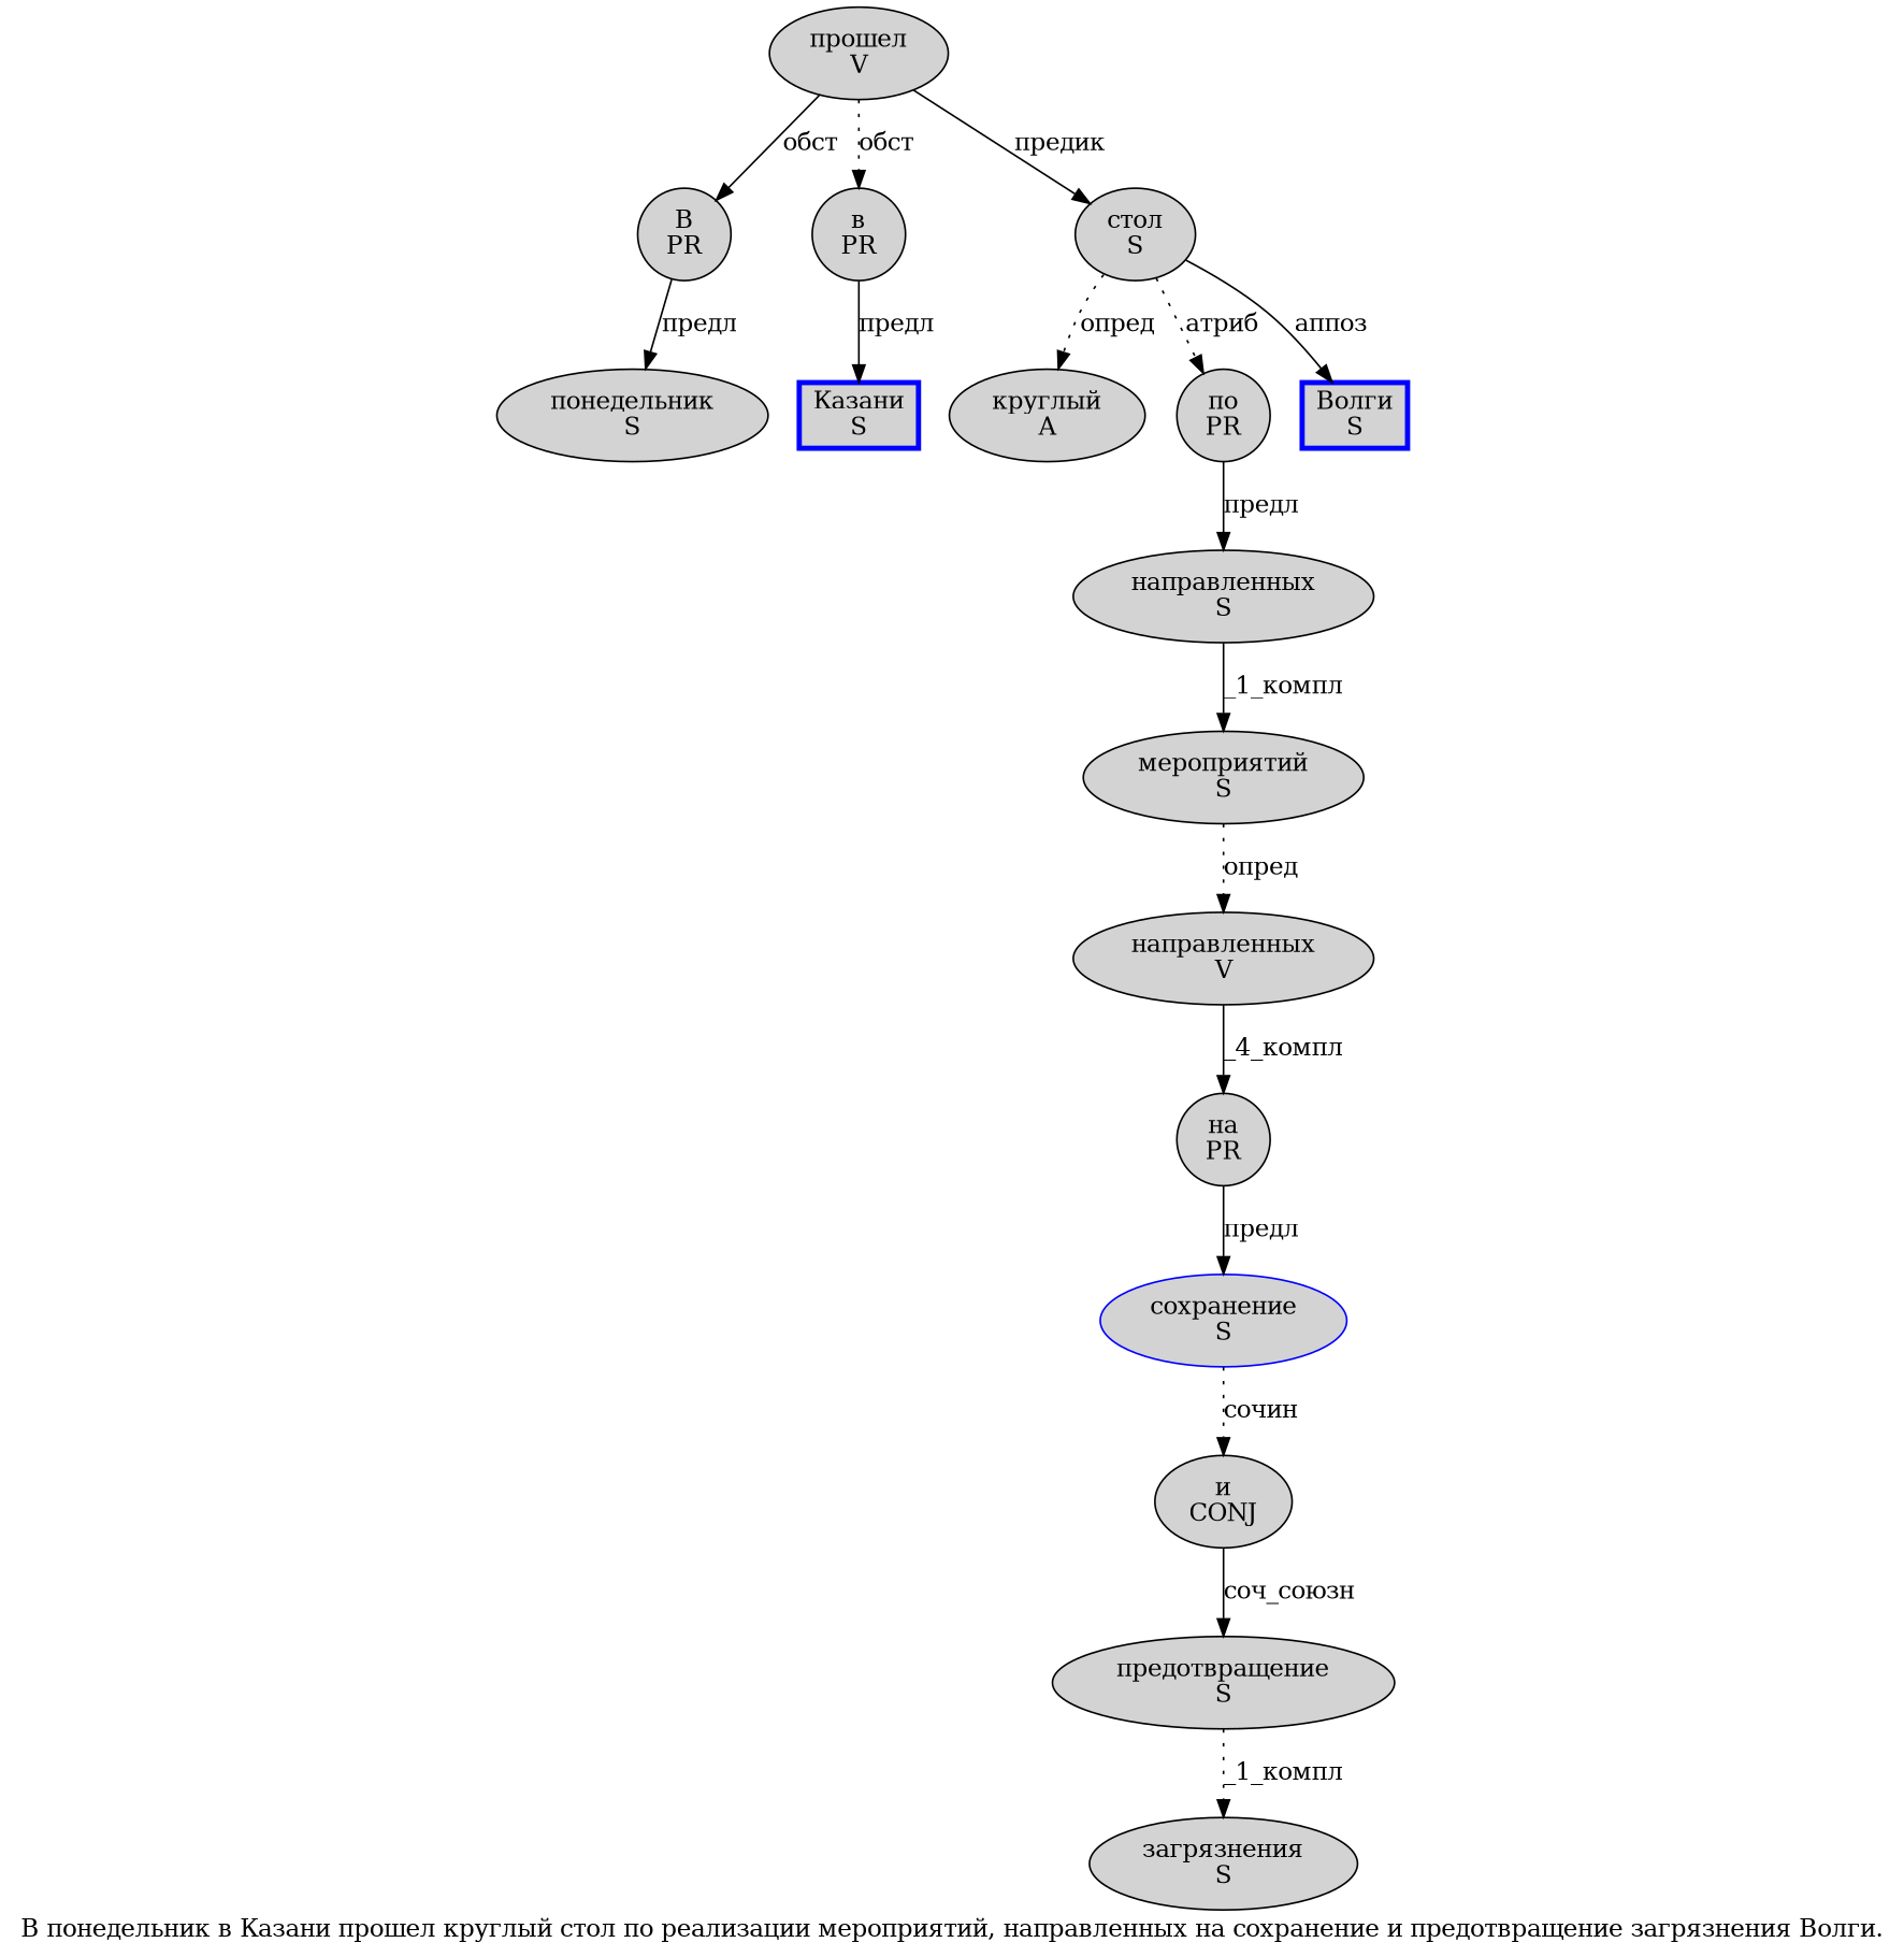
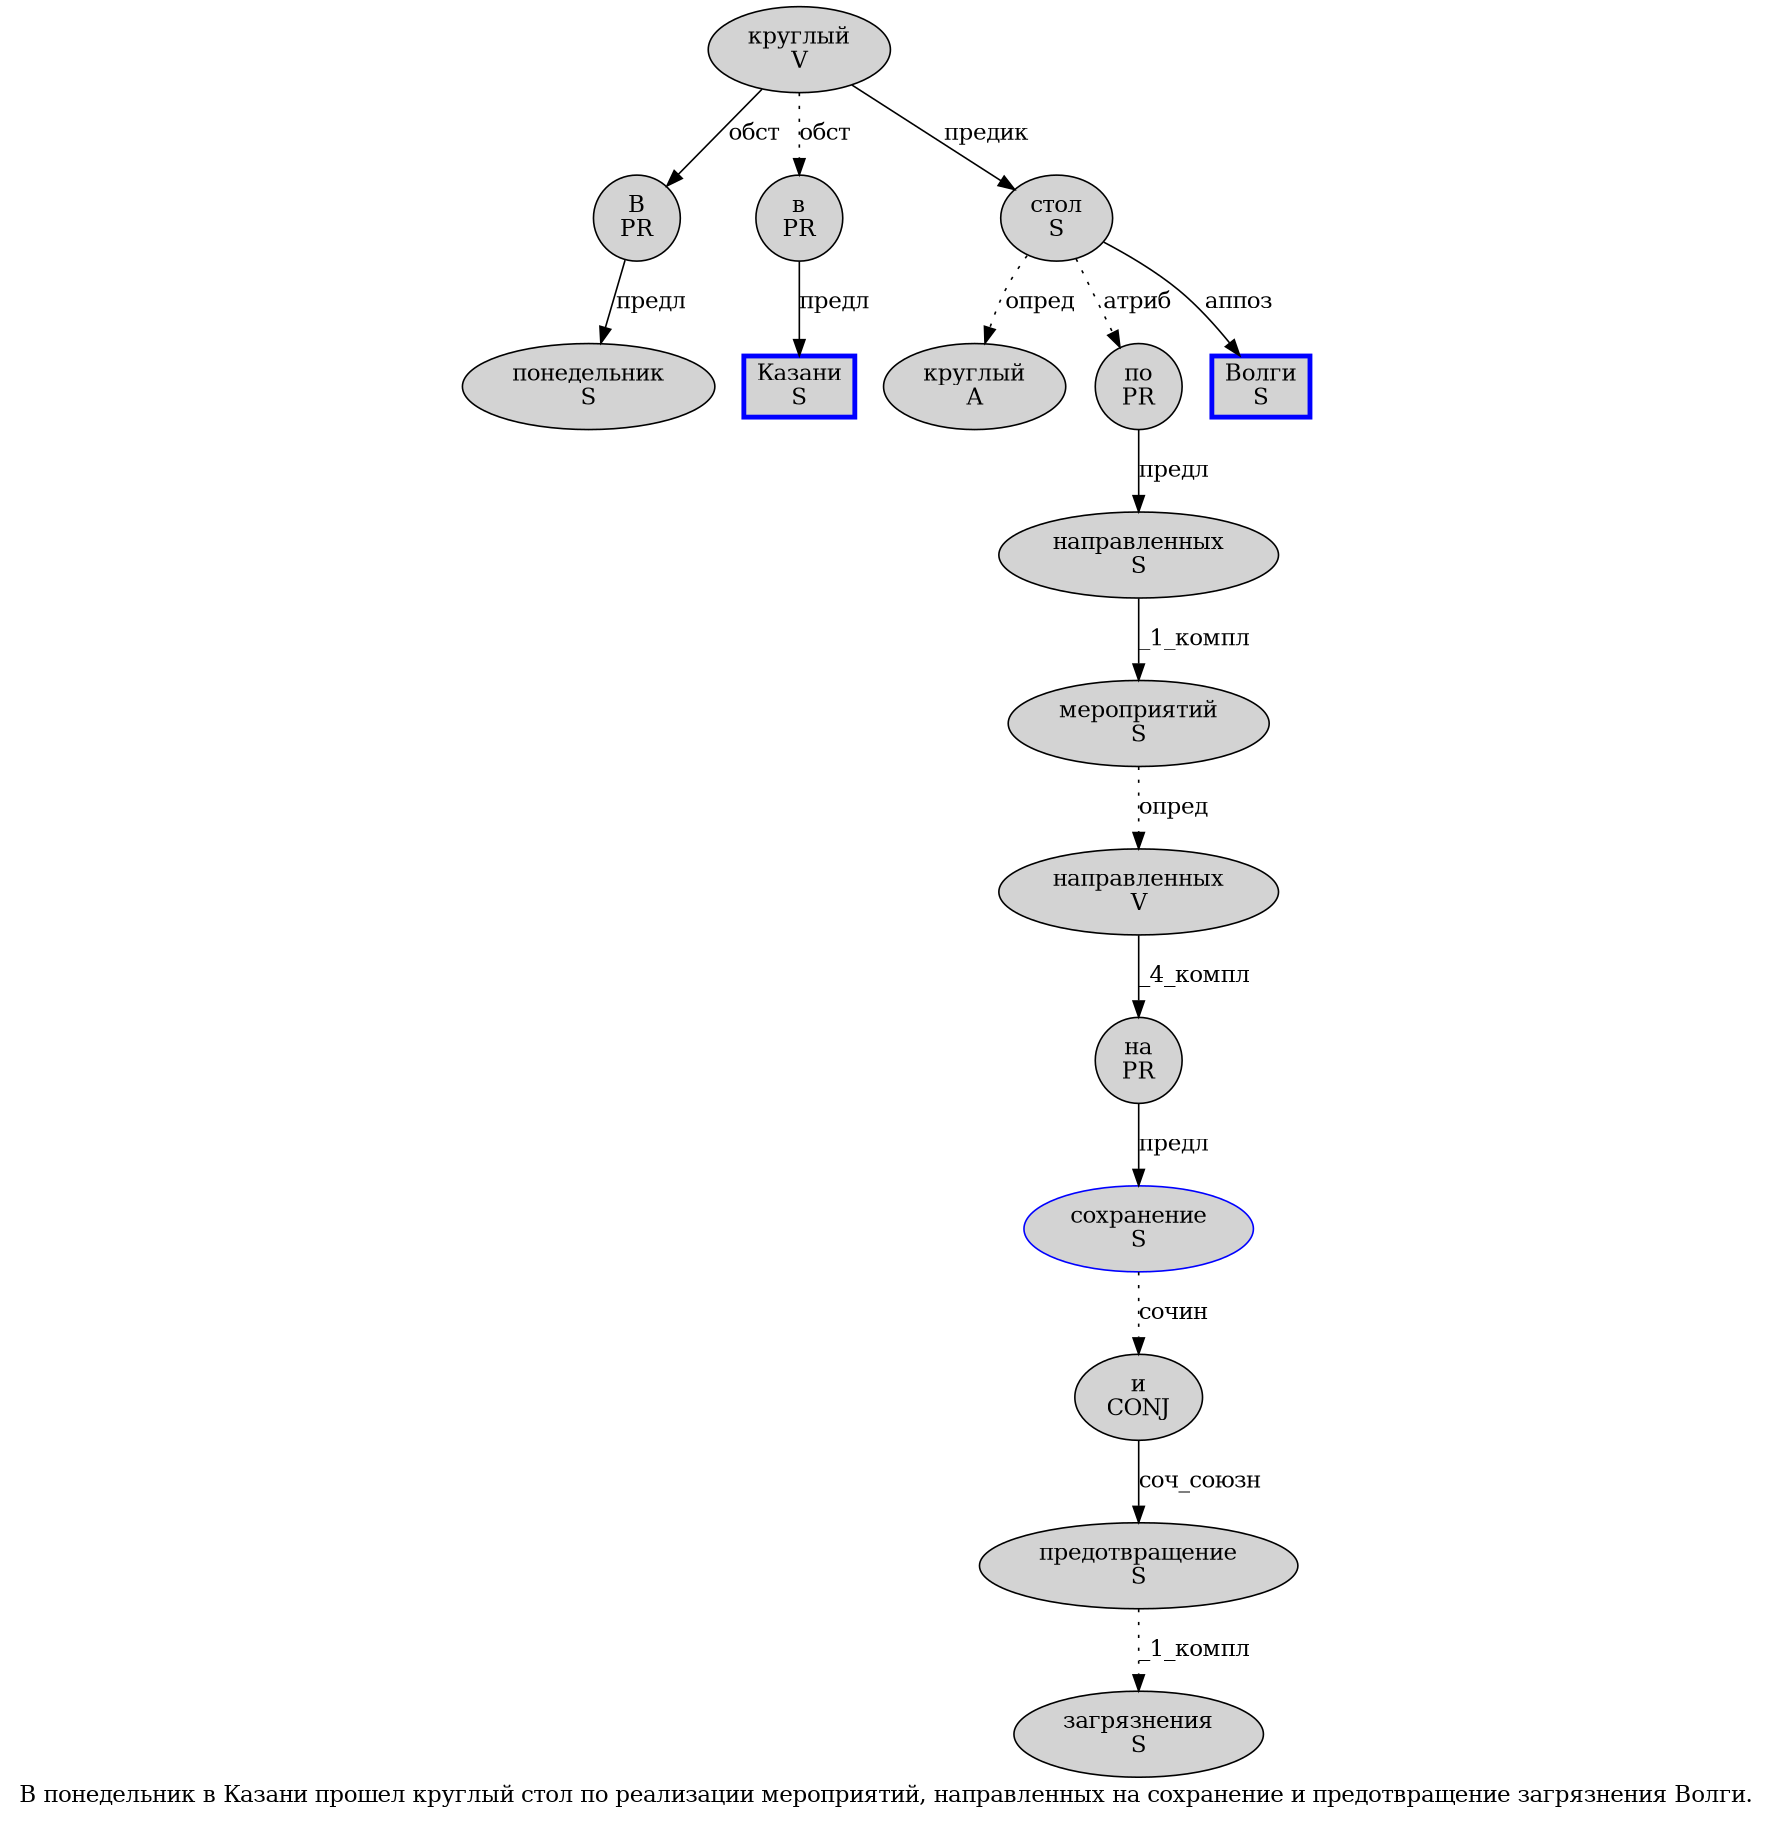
  digraph {
    label="В понедельник в Казани прошел круглый стол по реализации мероприятий, направленных на сохранение и предотвращение загрязнения Волги."
    node [fillcolor=lightgray penwidth=1 shape=ellipse style=filled]
    edge [style=solid]
    n1 [label="В\nPR"]
    n2 [label="понедельник\nS"]
    n3 [label="в\nPR"]
    n4 [color=blue label="Казани\nS" penwidth=3 shape=box]
-   n5 [label="прошел\nV"]
+   n5 [label="круглый\nV"]
    n6 [label="стол\nS"]
    n7 [label="круглый\nA"]
    n8 [label="по\nPR"]
    n9 [color=blue label="Волги\nS" penwidth=3 shape=box]
    n10 [label="направленных\nS"]
    n11 [label="мероприятий\nS"]
    n12 [label="направленных\nV"]
    n13 [label="на\nPR"]
    n14 [color=blue label="сохранение\nS"]
    n15 [label="и\nCONJ"]
    n16 [label="предотвращение\nS"]
    n17 [label="загрязнения\nS"]
    n1 -> n2 [label="предл"]
    n3 -> n4 [label="предл"]
    n5 -> n1 [label="обст"]
    n5 -> n3 [label="обст" style=dotted]
    n5 -> n6 [label="предик"]
    n6 -> n7 [label="опред" style=dotted]
    n6 -> n8 [label="атриб" style=dotted]
    n6 -> n9 [label="аппоз"]
    n8 -> n10 [label="предл"]
    n10 -> n11 [label="_1_компл"]
    n11 -> n12 [label="опред" style=dotted]
    n12 -> n13 [label="_4_компл"]
    n13 -> n14 [label="предл"]
    n14 -> n15 [label="сочин" style=dotted]
    n15 -> n16 [label="соч_союзн"]
    n16 -> n17 [label="_1_компл" style=dotted]
  }
